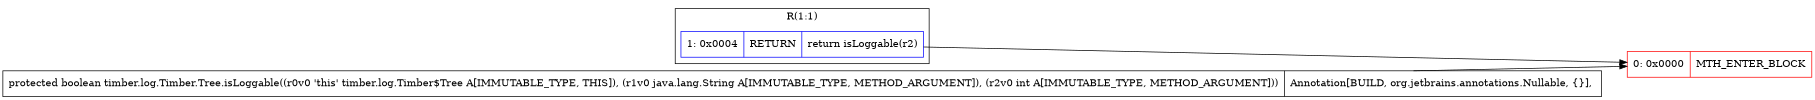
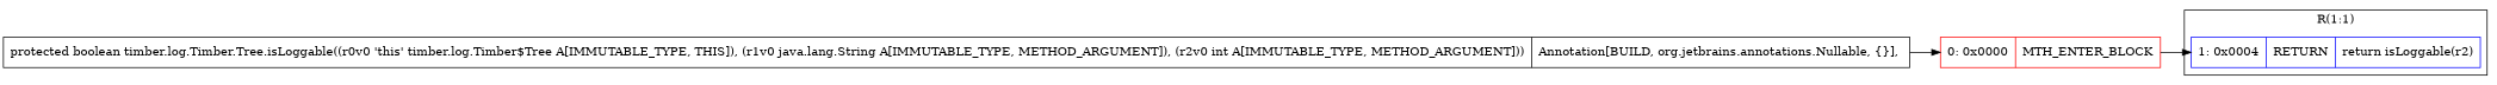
  digraph {
    rankdir=LR
    node [shape=record]
    n1 [color=blue label="{1\:\ 0x0004|RETURN\l|return isLoggable(r2)\l}"]
    n2 [color=red label="{0\:\ 0x0000|MTH_ENTER_BLOCK\l}"]
    n3 [label="{protected boolean timber.log.Timber.Tree.isLoggable((r0v0 'this' timber.log.Timber$Tree A[IMMUTABLE_TYPE, THIS]), (r1v0 java.lang.String A[IMMUTABLE_TYPE, METHOD_ARGUMENT]), (r2v0 int A[IMMUTABLE_TYPE, METHOD_ARGUMENT]))  | Annotation[BUILD, org.jetbrains.annotations.Nullable, \{\}], \l}"]
    subgraph cluster_1 {
      label="R(1:1)"
      n1
    }
-   n1 -> n2
+   n2 -> n1
    n3 -> n2
  }
